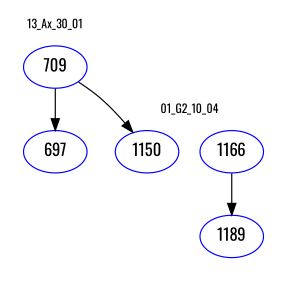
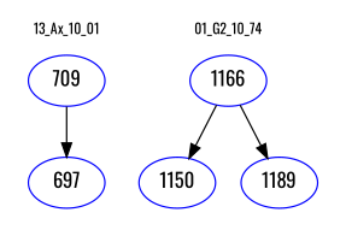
  digraph {
    fontname=Oswald
    node [color=blue fontname=Oswald]
    edge [color=black fontname=Oswald]
    n1 [label=709]
    n2 [label=697]
    n3 [label=1166]
    n4 [label=1150]
    n5 [label=1189]
    subgraph cluster_1 {
      color=white
      fontsize=10
-     label="13_Ax_30_01"
+     label="13_Ax_10_01"
      n1
      n2
    }
    subgraph cluster_2 {
      color=white
      fontsize=10
-     label="01_G2_10_04"
+     label="01_G2_10_74"
      n3
      n4
      n5
    }
    n1 -> n2
-   n1 -> n4
+   n3 -> n4
    n3 -> n5
  }
